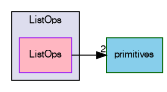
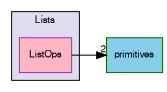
  digraph {
    compound=true
    rankdir=LR
    node [fontname=FreeSans fontsize=10 shape=box style=filled]
    n1 [fillcolor=lightpink label=ListOps pencolor=black color=purple]
    n2 [color=darkgreen label=primitives fillcolor=skyblue]
    subgraph cluster_1 {
      bgcolor="#ddddee"
      fontname=FreeSans
      fontsize=10
-     label=ListOps
+     label=Lists
      pencolor=black
      n1
    }
    n1 -> n2 [headlabel=2 labeldistance=1.5 labelfontname=FreeSans labelfontsize=10]
  }
